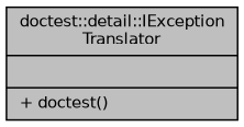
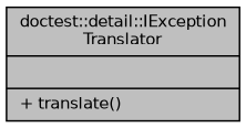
  digraph {
-   n1 [color=black fillcolor=grey75 fontcolor=black fontname=Helvetica fontsize=10 height=0.2 label="{doctest::detail::IException\lTranslator\n||+ doctest()\l}" shape=record style=filled width=0.4]
+   n1 [color=black fillcolor=grey75 fontcolor=black fontname=Helvetica fontsize=10 height=0.2 label="{doctest::detail::IException\lTranslator\n||+ translate()\l}" shape=record style=filled width=0.4]
  }
